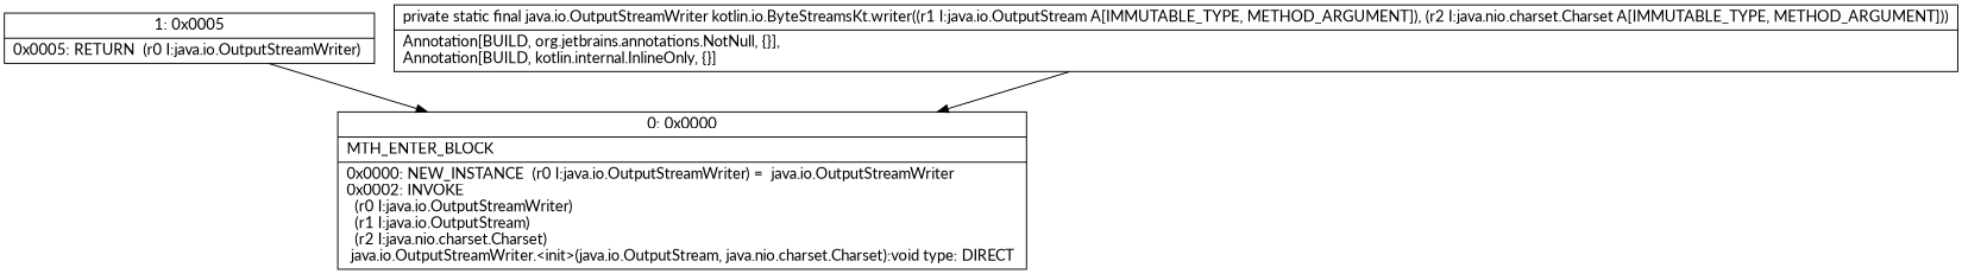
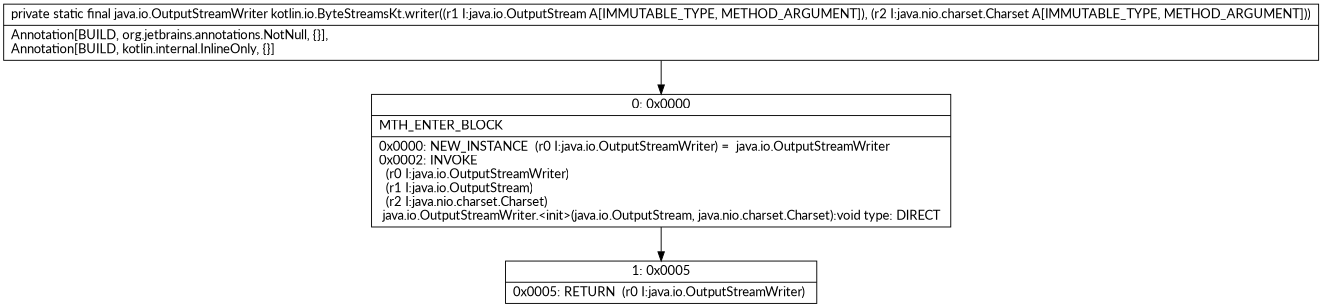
  digraph {
    fontname=Lato
    node [shape=record fontname=Lato]
    edge [fontname=Lato]
    n1 [label="{0\:\ 0x0000|MTH_ENTER_BLOCK\l|0x0000: NEW_INSTANCE  (r0 I:java.io.OutputStreamWriter) =  java.io.OutputStreamWriter \l0x0002: INVOKE  \l  (r0 I:java.io.OutputStreamWriter)\l  (r1 I:java.io.OutputStream)\l  (r2 I:java.nio.charset.Charset)\l java.io.OutputStreamWriter.\<init\>(java.io.OutputStream, java.nio.charset.Charset):void type: DIRECT \l}"]
    n2 [label="{1\:\ 0x0005|0x0005: RETURN  (r0 I:java.io.OutputStreamWriter) \l}"]
    n3 [label="{private static final java.io.OutputStreamWriter kotlin.io.ByteStreamsKt.writer((r1 I:java.io.OutputStream A[IMMUTABLE_TYPE, METHOD_ARGUMENT]), (r2 I:java.nio.charset.Charset A[IMMUTABLE_TYPE, METHOD_ARGUMENT]))  | Annotation[BUILD, org.jetbrains.annotations.NotNull, \{\}], \lAnnotation[BUILD, kotlin.internal.InlineOnly, \{\}]\l}"]
-   n2 -> n1
+   n1 -> n2
    n3 -> n1
  }
